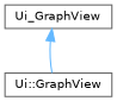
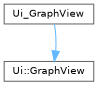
  digraph {
    rankdir=TB
    node [color=grey40 fillcolor=white fontname=Helvetica fontsize=10 shape=box style=filled]
    n1 [height=0.2 label=Ui_GraphView width=0.4]
    n2 [height=0.2 label="Ui::GraphView" width=0.4]
-   n1 -> n2 [color=steelblue1 dir=back fontname=Helvetica fontsize=10 labelfontname=Helvetica labelfontsize=10 style=solid]
+   n2 -> n1 [color=steelblue1 dir=back fontname=Helvetica fontsize=10 labelfontname=Helvetica labelfontsize=10 style=solid]
  }
